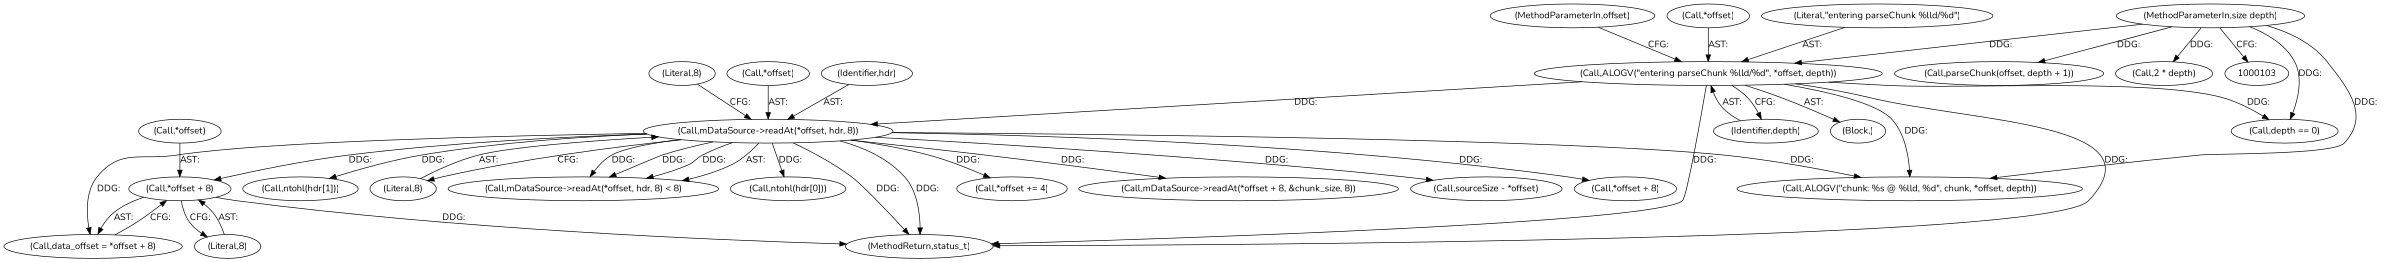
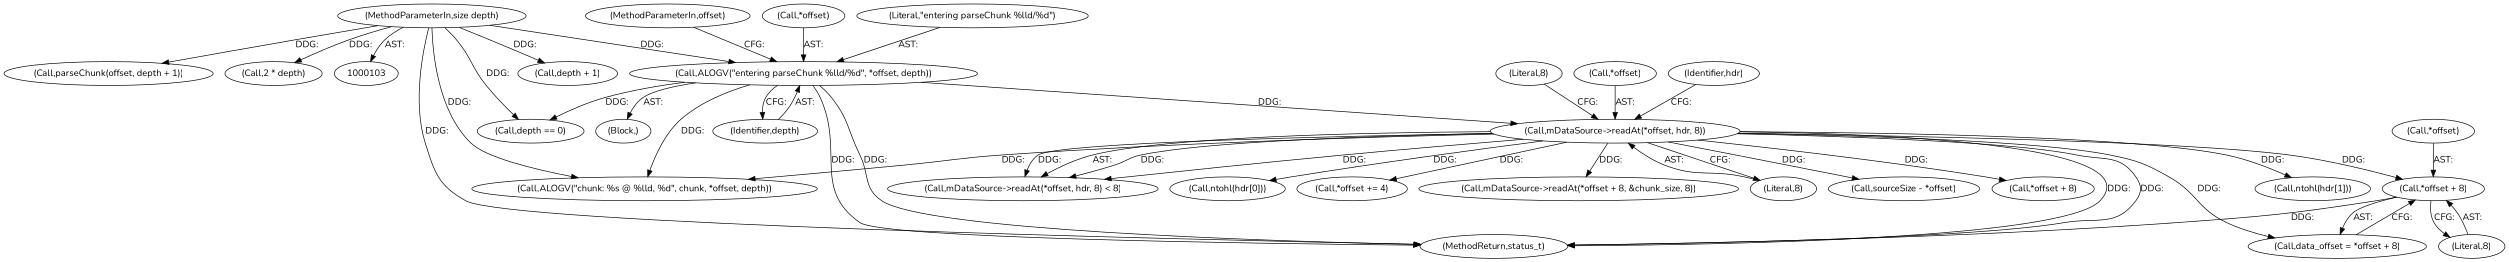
  digraph {
    fontname=Nunito
    node [fontname=Nunito]
    edge [fontname=Nunito]
    n1 [label="(Call,*offset + 8)"]
    n2 [label="(MethodReturn,status_t)"]
    n3 [label="(Call,data_offset = *offset + 8)"]
    n4 [label="(Literal,8)"]
    n5 [label="(Call,mDataSource->readAt(*offset, hdr, 8))"]
    n6 [label="(Call,ntohl(hdr[1]))"]
    n7 [label="(Literal,8)"]
    n8 [label="(Call,mDataSource->readAt(*offset, hdr, 8) < 8)"]
    n9 [label="(Call,ntohl(hdr[0]))"]
    n10 [label="(Call,ALOGV(\"chunk: %s @ %lld, %d\", chunk, *offset, depth))"]
    n11 [label="(Call,*offset += 4)"]
    n12 [label="(Call,mDataSource->readAt(*offset + 8, &chunk_size, 8))"]
    n13 [label="(Call,sourceSize - *offset)"]
    n14 [label="(Call,*offset + 8)"]
    n15 [label="(Call,ALOGV(\"entering parseChunk %lld/%d\", *offset, depth))"]
    n16 [label="(Call,depth == 0)"]
    n17 [label="(Identifier,depth)"]
    n18 [label="(Block,)"]
    n19 [label="(MethodParameterIn,size depth)"]
+   n20 [label="(Call,depth + 1)"]
    n21 [label="(Call,parseChunk(offset, depth + 1))"]
    n22 [label="(Call,2 * depth)"]
    1000103
    n24 [label="(Identifier,hdr)"]
    n25 [label="(Literal,8)"]
    n26 [label="(Literal,\"entering parseChunk %lld/%d\")"]
    n27 [label="(MethodParameterIn,offset)"]
    n28 [label="(Call,*offset)"]
    n29 [label="(Call,*offset)"]
    n30 [label="(Call,*offset)"]
    n1 -> n2 [label="DDG: "]
    n1 -> n3 [label="AST: "]
    n1 -> n4 [label="CFG: "]
    n3 -> n1 [label="CFG: "]
    n4 -> n1 [label="AST: "]
    n5 -> n1 [label="DDG: "]
    n5 -> n2 [label="DDG: "]
    n5 -> n2 [label="DDG: "]
    n5 -> n3 [label="DDG: "]
    n5 -> n6 [label="DDG: "]
    n5 -> n7 [label="CFG: "]
    n5 -> n8 [label="AST: "]
    n5 -> n8 [label="DDG: "]
    n5 -> n8 [label="DDG: "]
    n5 -> n8 [label="DDG: "]
    n5 -> n9 [label="DDG: "]
    n5 -> n10 [label="DDG: "]
    n5 -> n11 [label="DDG: "]
    n5 -> n12 [label="DDG: "]
    n5 -> n13 [label="DDG: "]
    n5 -> n14 [label="DDG: "]
    n7 -> n5 [label="AST: "]
    n15 -> n2 [label="DDG: "]
    n15 -> n2 [label="DDG: "]
    n15 -> n5 [label="DDG: "]
    n15 -> n10 [label="DDG: "]
    n15 -> n16 [label="DDG: "]
    n15 -> n17 [label="CFG: "]
    n15 -> n18 [label="AST: "]
    n17 -> n15 [label="AST: "]
+   n19 -> n2 [label="DDG: "]
    n19 -> n10 [label="DDG: "]
    n19 -> n15 [label="DDG: "]
    n19 -> n16 [label="DDG: "]
+   n19 -> n20 [label="DDG: "]
    n19 -> n21 [label="DDG: "]
    n19 -> n22 [label="DDG: "]
-   n19 -> 1000103 [label="CFG: "]
-   n24 -> n5 [label="AST: "]
+   n19 -> 1000103 [label="AST: "]
+   n24 -> n5 [label="CFG: "]
    n25 -> n5 [label="CFG: "]
    n26 -> n15 [label="AST: "]
    n27 -> n15 [label="CFG: "]
    n28 -> n1 [label="AST: "]
    n29 -> n5 [label="AST: "]
    n30 -> n15 [label="AST: "]
  }
